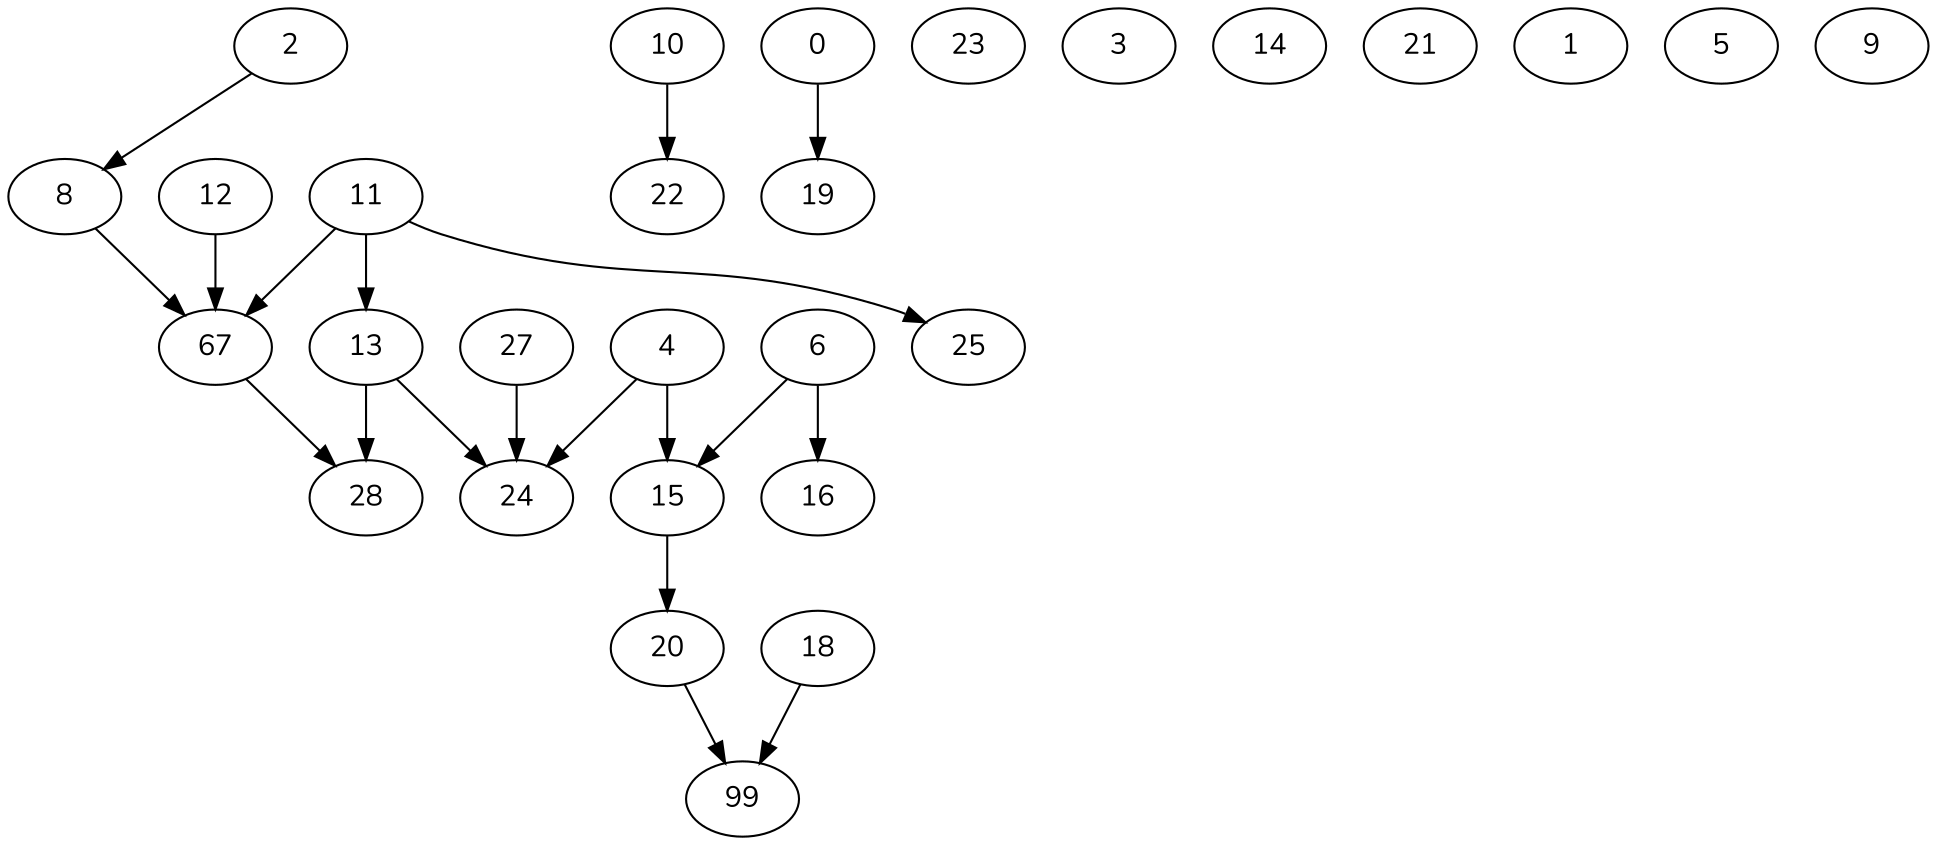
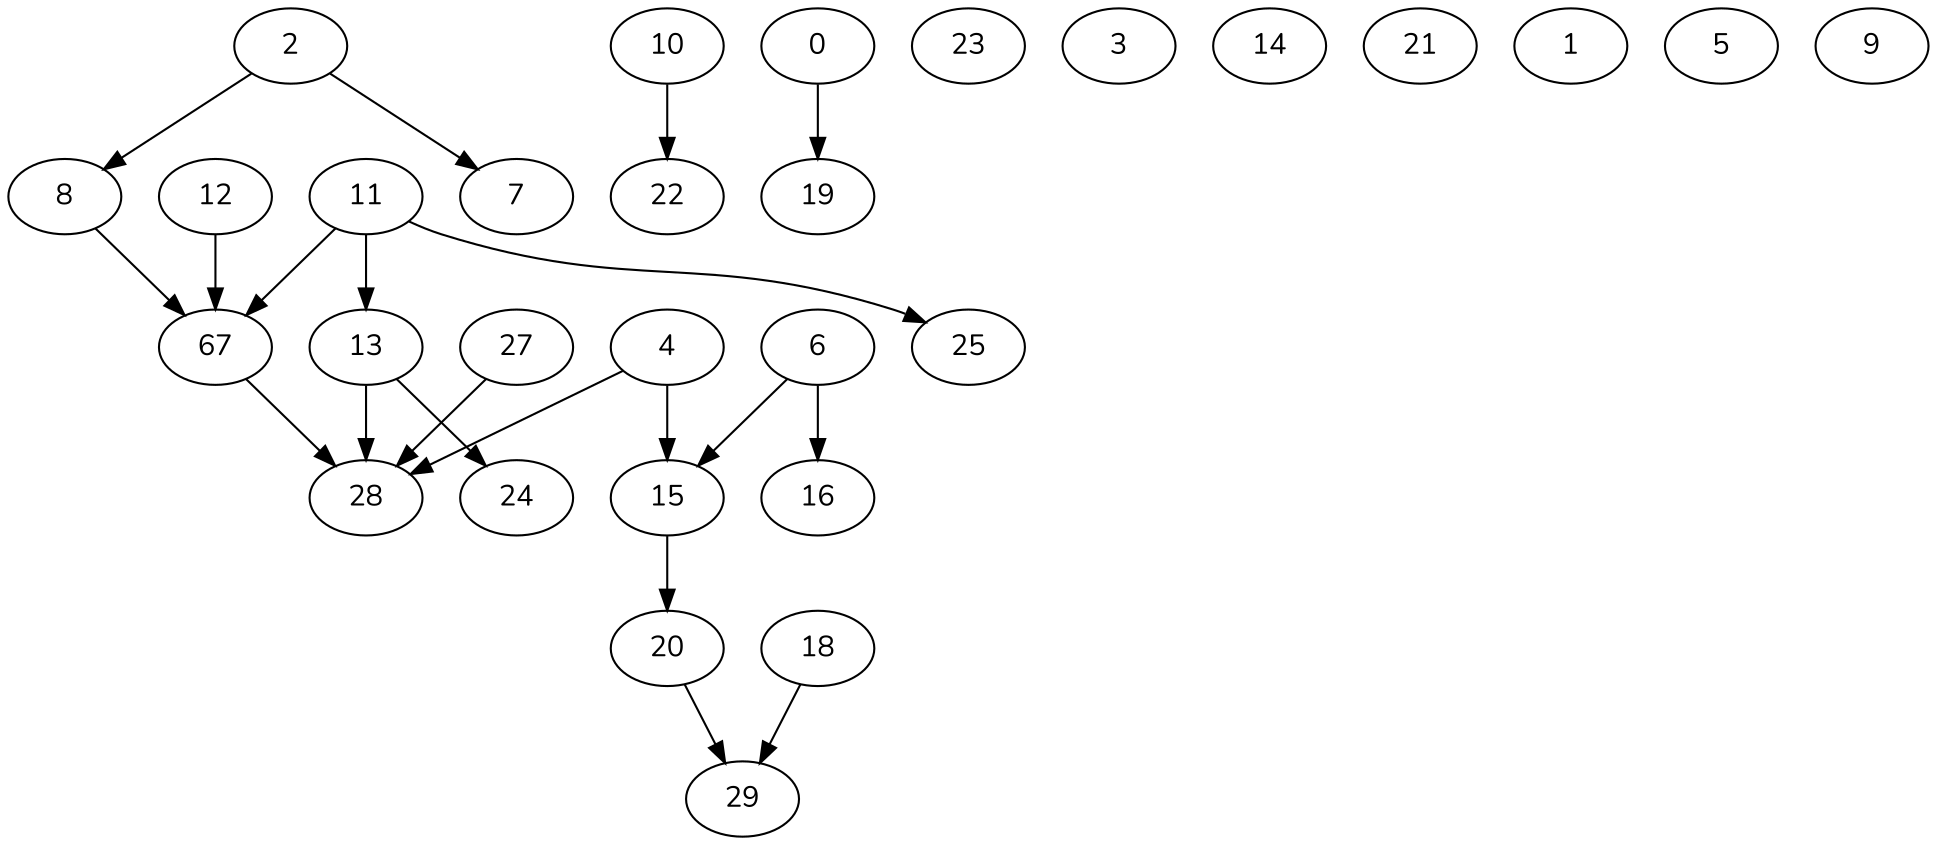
  digraph {
    fontname=Nunito
    node [Weight=24 fontname=Nunito]
    edge [Weight=9 fontname=Nunito]
    2 [Weight=57]
    8 [Weight=41]
+   7
    n4 [Weight=73 label=67]
    10 [Weight=82]
    22 [Weight=82]
    4 [Weight=57]
    15 [Weight=16]
    24
    20 [Weight=49]
    28
    12 [Weight=41]
    11
    13 [Weight=73]
    25 [Weight=41]
    0 [Weight=65]
    19 [Weight=41]
-   29 [Weight=16 label=99]
+   29 [Weight=16]
    6
    16 [Weight=57]
    23 [Weight=82]
    18 [Weight=49]
    3 [Weight=65]
    14 [Weight=65]
    21 [Weight=65]
    27 [Weight=33]
    1 [Weight=57]
    5 [Weight=49]
    9 [Weight=16]
    2 -> 8
+   2 -> 7
    8 -> n4 [Weight=10]
    n4 -> 28 [Weight=8]
    10 -> 22
    4 -> 15 [Weight=6]
-   4 -> 24 [Weight=3]
+   4 -> 28 [Weight=3]
    15 -> 20 [Weight=6]
    20 -> 29 [Weight=8]
    12 -> n4 [Weight=3]
    11 -> n4 [Weight=6]
    11 -> 13
    11 -> 25 [Weight=4]
    13 -> 24
    13 -> 28 [Weight=7]
    0 -> 19 [Weight=10]
    6 -> 15 [Weight=8]
    6 -> 16 [Weight=10]
    18 -> 29 [Weight=2]
-   27 -> 24 [Weight=6]
+   27 -> 28 [Weight=6]
  }
